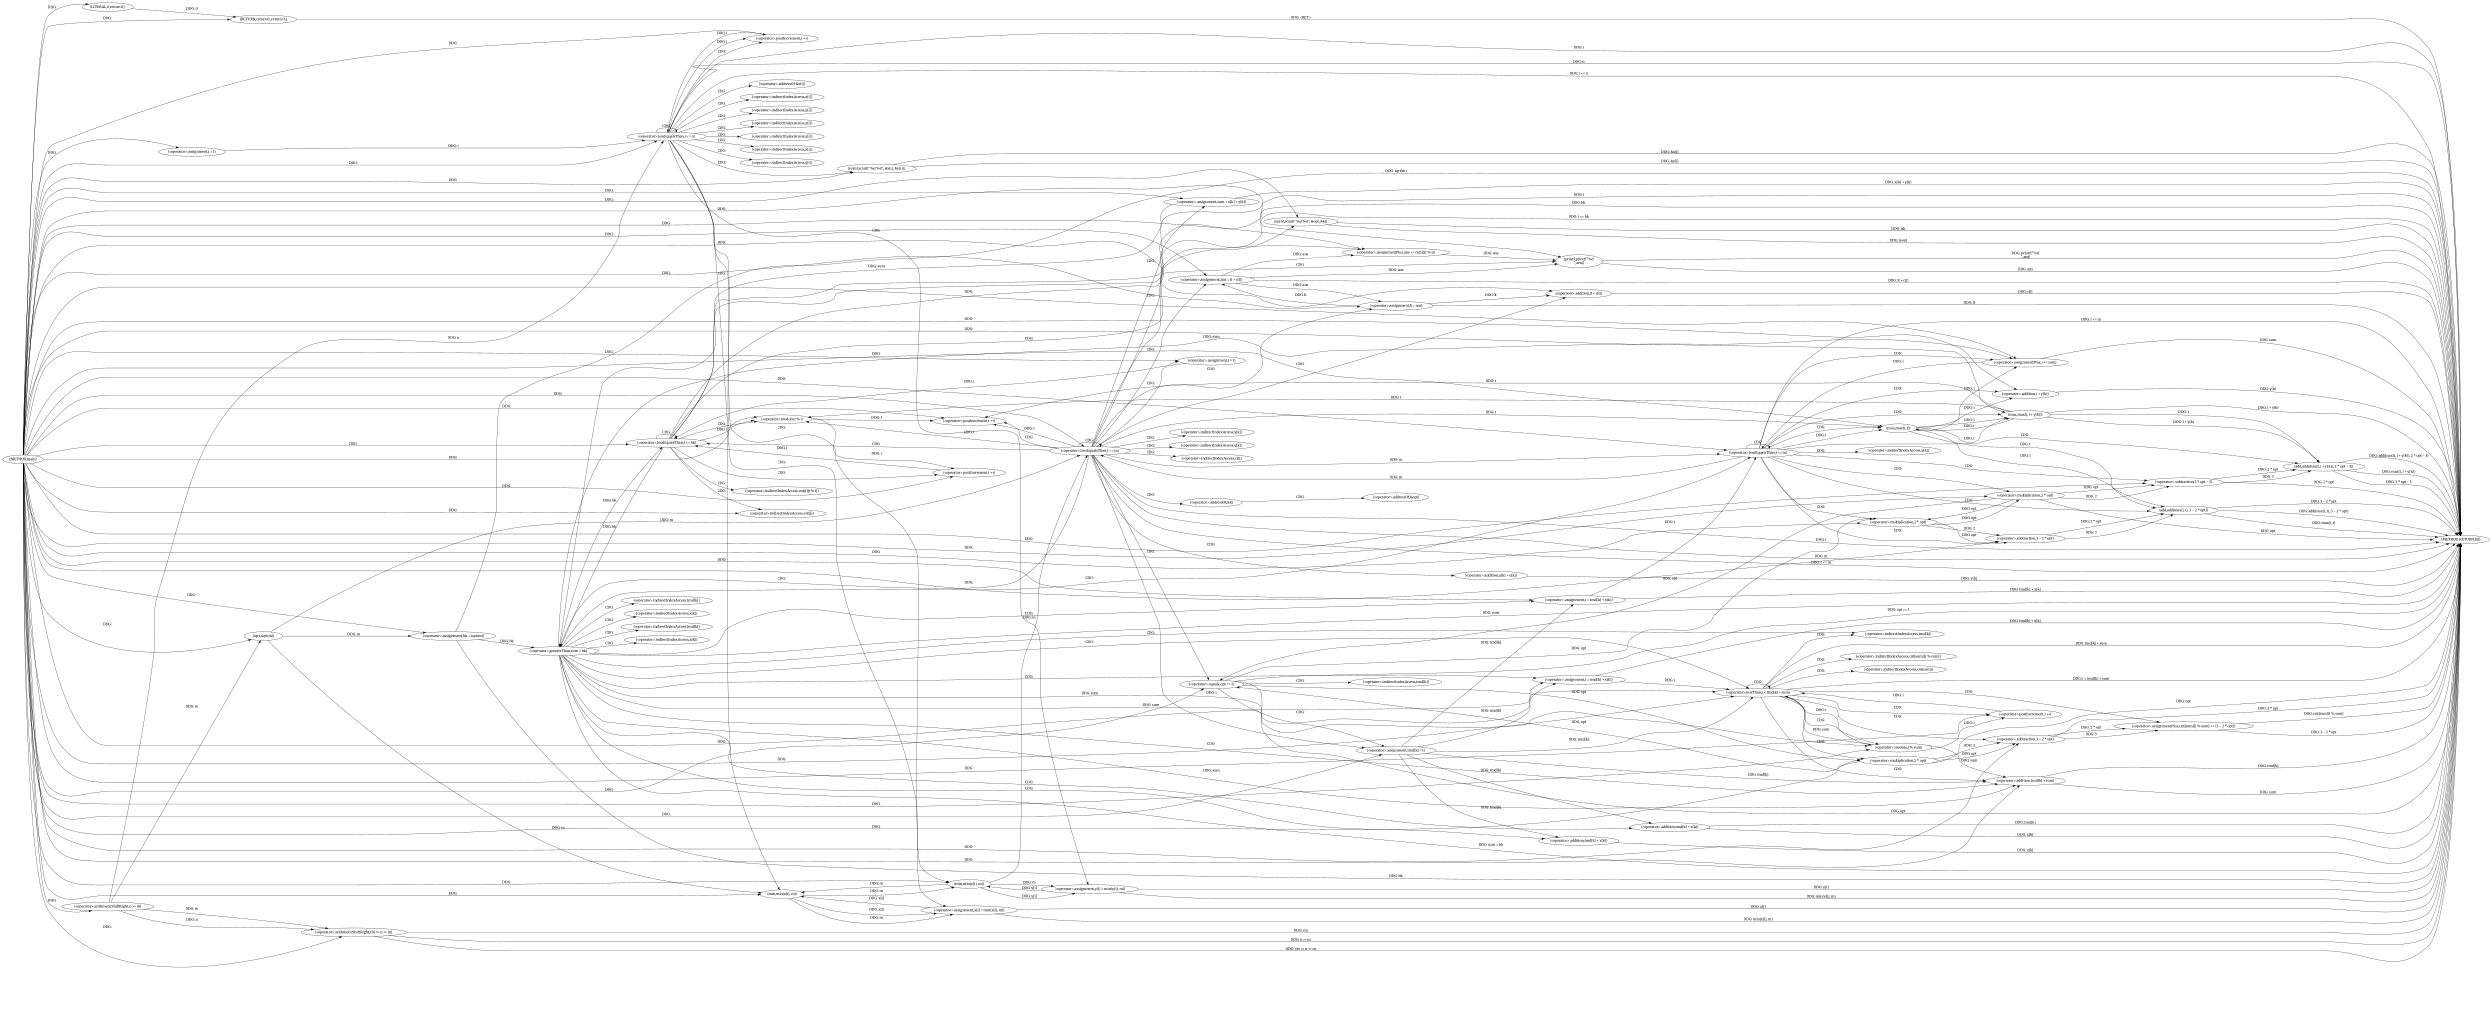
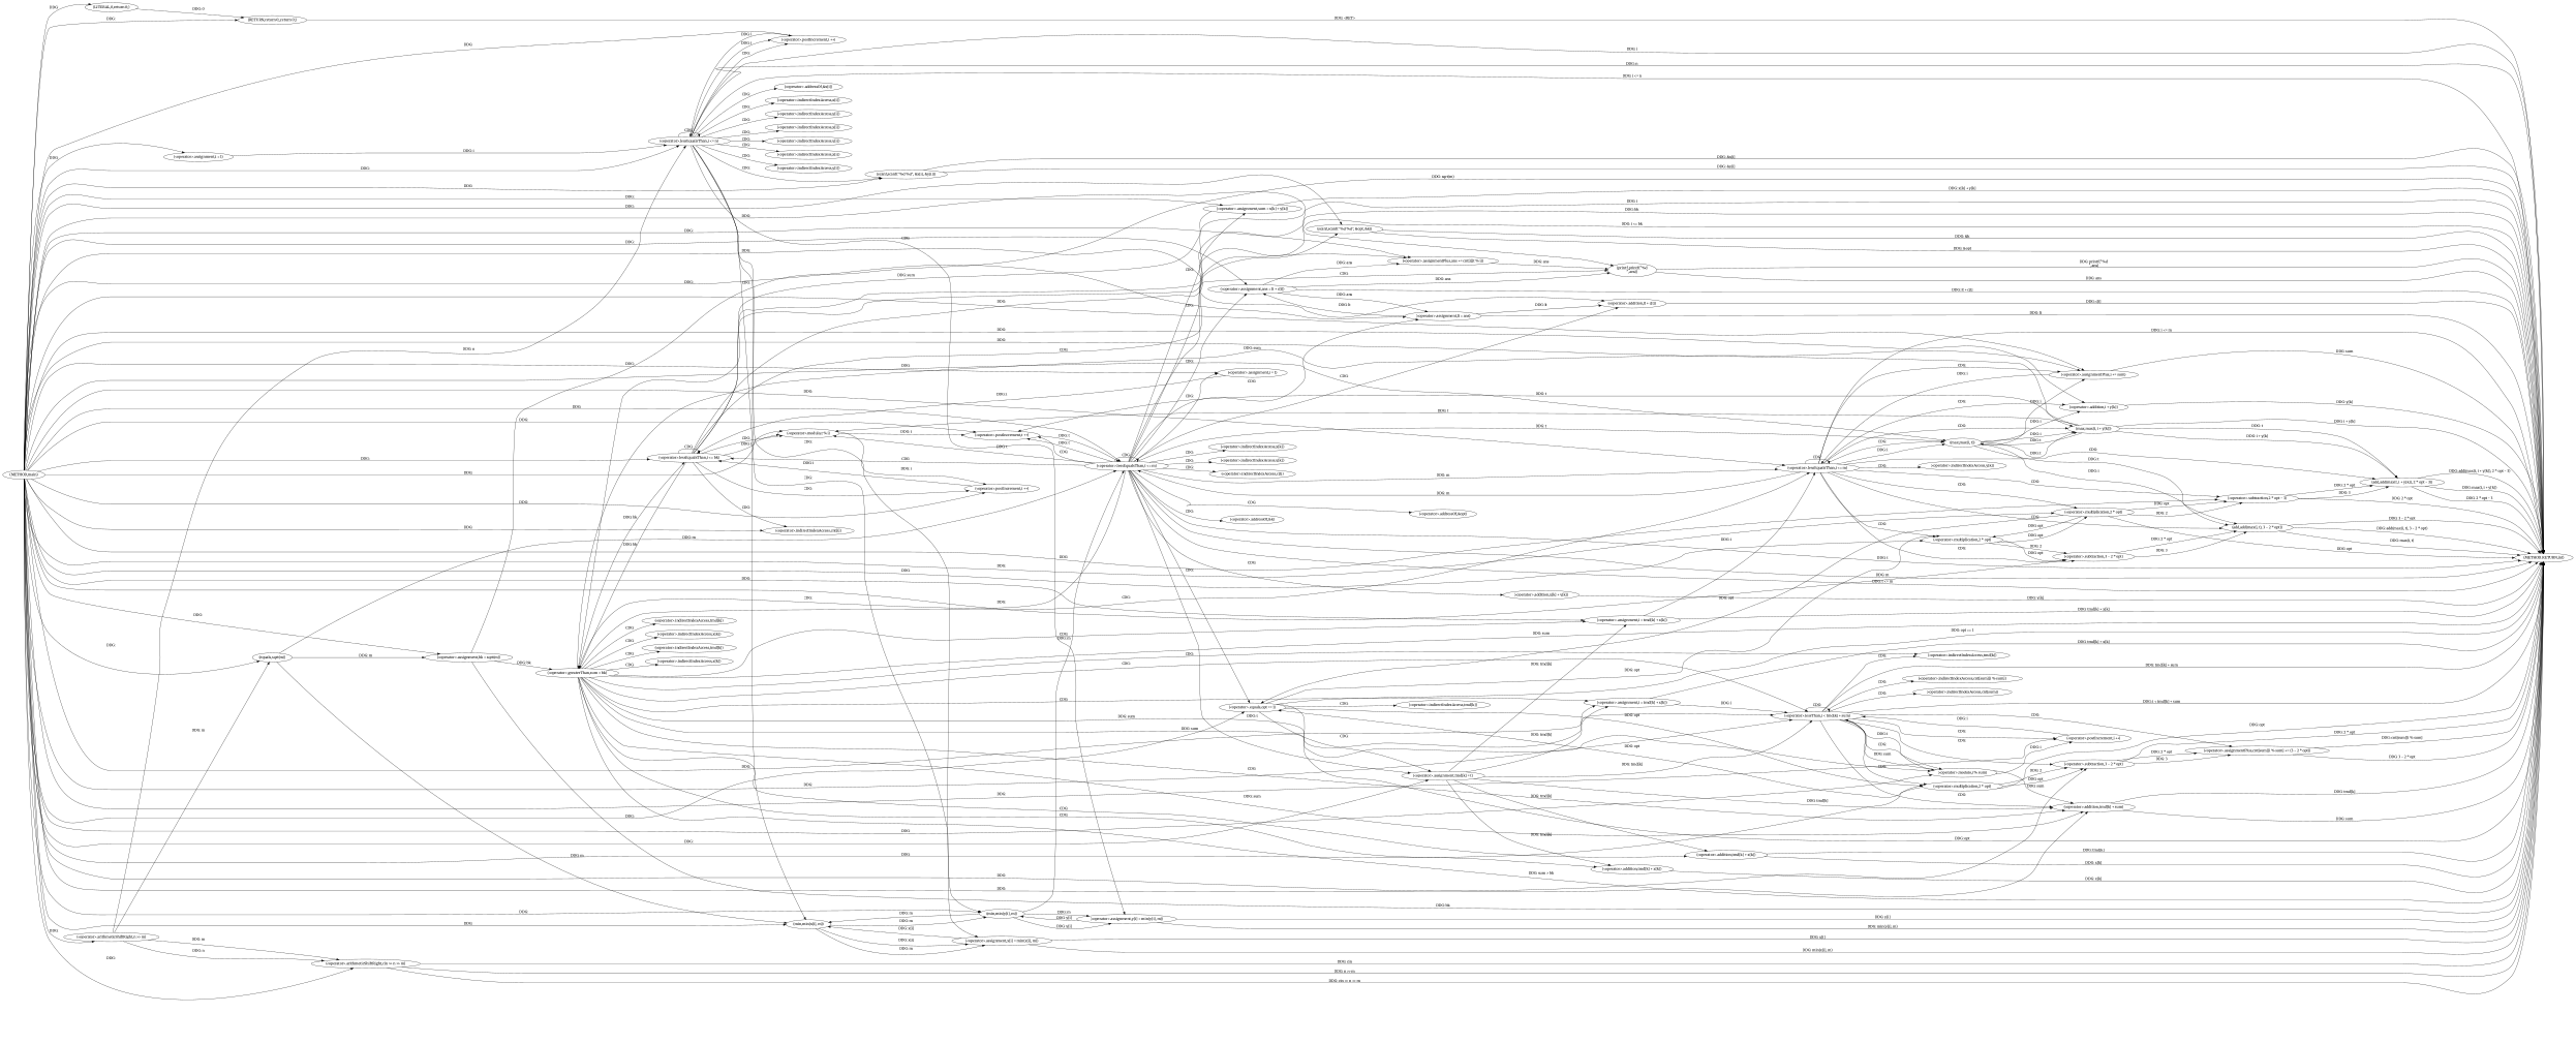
  digraph {
    fontname=Merriweather
    rankdir=LR
    node [fontname=Merriweather]
    edge [fontname=Merriweather]
    n1 [label="(METHOD,main)"]
    n2 [label="(<operator>.arithmeticShiftRight,cin >> n >> m)"]
    n3 [label="(<operator>.assignment,bk = sqrt(m))"]
    n4 [label="(RETURN,return 0;,return 0;)"]
    n5 [label="(<operator>.assignment,i = 1)"]
    n6 [label="(<operator>.lessEqualsThan,i <= n)"]
    n7 [label="(<operator>.postIncrement,i ++)"]
    n8 [label="(<operator>.lessEqualsThan,t <= m)"]
    n9 [label="(<operator>.postIncrement,t ++)"]
    n10 [label="(LITERAL,0,return 0;)"]
    n11 [label="(<operator>.arithmeticShiftRight,n >> m)"]
-   n12 [label="(sqrt,sqrt(m))"]
+   n12 [label="(equals,sqrt(m))"]
    n13 [label="(scanf,scanf(\"%d %d\", &x[i], &y[i]))"]
    n14 [label="(scanf,scanf(\"%d %d\", &opt, &k))"]
    n15 [label="(<operator>.assignment,sum = x[k] + y[k])"]
    n16 [label="(<operator>.assignment,ans = lt + c[t])"]
    n17 [label="(<operator>.assignment,lt = ans)"]
    n18 [label="(printf,printf(\"%d\n\", ans))"]
    n19 [label="(<operator>.equals,opt == 1)"]
    n20 [label="(<operator>.assignment,tmd[k] = t)"]
    n21 [label="(<operator>.assignment,i = 1)"]
    n22 [label="(<operator>.lessEqualsThan,i <= bk)"]
    n23 [label="(<operator>.postIncrement,i ++)"]
    n24 [label="(<operator>.assignmentPlus,ans += cnt[i][t % i])"]
    n25 [label="(<operator>.addition,lt + c[t])"]
    n26 [label="(min,min(x[i], m))"]
    n27 [label="(min,min(y[i], m))"]
    n28 [label="(<operator>.assignment,i = tmd[k] + x[k])"]
    n29 [label="(<operator>.lessEqualsThan,i <= m)"]
    n30 [label="(<operator>.assignmentPlus,i += sum)"]
    n31 [label="(<operator>.assignment,i = tmd[k] + x[k])"]
    n32 [label="(<operator>.lessThan,i < tmd[k] + sum)"]
    n33 [label="(<operator>.postIncrement,i ++)"]
    n34 [label="(<operator>.modulo,t % i)"]
    n35 [label="(<operator>.addition,tmd[k] + sum)"]
    n36 [label="(max,max(i, t))"]
    n37 [label="(<operator>.subtraction,3 - 2 * opt)"]
    n38 [label="(max,max(t, i + y[k]))"]
    n39 [label="(<operator>.subtraction,2 * opt - 3)"]
    n40 [label="(<operator>.subtraction,3 - 2 * opt)"]
    n41 [label="(<operator>.multiplication,2 * opt)"]
    n42 [label="(<operator>.addition,i + y[k])"]
    n43 [label="(<operator>.multiplication,2 * opt)"]
    n44 [label="(<operator>.modulo,i % sum)"]
    n45 [label="(<operator>.multiplication,2 * opt)"]
    n46 [label="(<operator>.indirectIndexAccess,cnt[i])"]
    n47 [label="(METHOD_RETURN,int)"]
    n48 [label="(<operator>.greaterThan,sum > bk)"]
    n49 [label="(<operator>.assignment,x[i] = min(x[i], m))"]
    n50 [label="(<operator>.assignment,y[i] = min(y[i], m))"]
    n51 [label="(<operator>.addressOf,&x[i])"]
    n52 [label="(<operator>.indirectIndexAccess,x[i])"]
    n53 [label="(<operator>.indirectIndexAccess,y[i])"]
    n54 [label="(<operator>.indirectIndexAccess,x[i])"]
    n55 [label="(<operator>.indirectIndexAccess,y[i])"]
    n56 [label="(<operator>.indirectIndexAccess,x[i])"]
    n57 [label="(<operator>.indirectIndexAccess,y[i])"]
    n58 [label="(<operator>.addition,x[k] + y[k])"]
    n59 [label="(<operator>.addressOf,&opt)"]
    n60 [label="(<operator>.addressOf,&k)"]
    n61 [label="(<operator>.indirectIndexAccess,x[k])"]
    n62 [label="(<operator>.indirectIndexAccess,y[k])"]
    n63 [label="(<operator>.indirectIndexAccess,c[t])"]
    n64 [label="(<operator>.indirectIndexAccess,tmd[k])"]
    n65 [label="(<operator>.addition,tmd[k] + x[k])"]
    n66 [label="(<operator>.addition,tmd[k] + x[k])"]
    n67 [label="(<operator>.indirectIndexAccess,tmd[k])"]
    n68 [label="(<operator>.indirectIndexAccess,x[k])"]
    n69 [label="(<operator>.indirectIndexAccess,tmd[k])"]
    n70 [label="(<operator>.indirectIndexAccess,x[k])"]
    n71 [label="(<operator>.indirectIndexAccess,tmd[k])"]
-   n72 [label="(<operator>.indirectIndexAccess,cnt[i][t % i])"]
    n73 [label="(add,add(max(i, t), 3 - 2 * opt))"]
    n74 [label="(add,add(max(t, i + y[k]), 2 * opt - 3))"]
    n75 [label="(<operator>.indirectIndexAccess,y[k])"]
    n76 [label="(<operator>.assignmentPlus,cnt[sum][i % sum] += (3 - 2 * opt))"]
    n77 [label="(<operator>.indirectIndexAccess,cnt[sum][i % sum])"]
    n78 [label="(<operator>.indirectIndexAccess,cnt[sum])"]
    n1 -> n2 [label="DDG: "]
    n1 -> n3 [label="DDG: "]
    n1 -> n4 [label="DDG: "]
    n1 -> n5 [label="DDG: "]
    n1 -> n6 [label="DDG: "]
    n1 -> n7 [label="DDG: "]
    n1 -> n8 [label="DDG: "]
    n1 -> n9 [label="DDG: "]
    n1 -> n10 [label="DDG: "]
    n1 -> n11 [label="DDG: "]
    n1 -> n12 [label="DDG: "]
    n1 -> n13 [label="DDG: "]
    n1 -> n14 [label="DDG: "]
    n1 -> n15 [label="DDG: "]
    n1 -> n16 [label="DDG: "]
    n1 -> n17 [label="DDG: "]
    n1 -> n18 [label="DDG: "]
    n1 -> n19 [label="DDG: "]
    n1 -> n20 [label="DDG: "]
    n1 -> n21 [label="DDG: "]
    n1 -> n22 [label="DDG: "]
    n1 -> n23 [label="DDG: "]
    n1 -> n24 [label="DDG: "]
    n1 -> n25 [label="DDG: "]
    n1 -> n26 [label="DDG: "]
    n1 -> n27 [label="DDG: "]
    n1 -> n28 [label="DDG: "]
    n1 -> n29 [label="DDG: "]
    n1 -> n30 [label="DDG: "]
    n1 -> n31 [label="DDG: "]
    n1 -> n32 [label="DDG: "]
    n1 -> n33 [label="DDG: "]
    n1 -> n34 [label="DDG: "]
    n1 -> n35 [label="DDG: "]
    n1 -> n36 [label="DDG: "]
    n1 -> n37 [label="DDG: "]
    n1 -> n38 [label="DDG: "]
    n1 -> n39 [label="DDG: "]
    n1 -> n40 [label="DDG: "]
    n1 -> n41 [label="DDG: "]
    n1 -> n42 [label="DDG: "]
    n1 -> n43 [label="DDG: "]
    n1 -> n44 [label="DDG: "]
    n1 -> n45 [label="DDG: "]
    n1 -> n46 [label="DDG: "]
    n2 -> n47 [label="DDG: n >> m"]
    n2 -> n47 [label="DDG: cin >> n >> m"]
    n2 -> n47 [label="DDG: cin"]
    n3 -> n47 [label="DDG: bk"]
    n3 -> n47 [label="DDG: sqrt(m)"]
    n3 -> n48 [label="DDG: bk"]
    n4 -> n47 [label="DDG: <RET>"]
    n5 -> n6 [label="DDG: i"]
    n6 -> n6 [label="CDG: "]
    n6 -> n7 [label="DDG: i"]
    n6 -> n7 [label="CDG: "]
    n6 -> n13 [label="CDG: "]
    n6 -> n26 [label="CDG: "]
    n6 -> n27 [label="CDG: "]
    n6 -> n47 [label="DDG: i"]
    n6 -> n47 [label="DDG: n"]
    n6 -> n47 [label="DDG: i <= n"]
    n6 -> n49 [label="CDG: "]
    n6 -> n50 [label="CDG: "]
    n6 -> n51 [label="CDG: "]
    n6 -> n52 [label="CDG: "]
    n6 -> n53 [label="CDG: "]
    n6 -> n54 [label="CDG: "]
    n6 -> n55 [label="CDG: "]
    n6 -> n56 [label="CDG: "]
    n6 -> n57 [label="CDG: "]
    n7 -> n6 [label="DDG: i"]
    n8 -> n8 [label="CDG: "]
    n8 -> n9 [label="DDG: t"]
    n8 -> n9 [label="CDG: "]
    n8 -> n14 [label="CDG: "]
    n8 -> n15 [label="CDG: "]
    n8 -> n16 [label="CDG: "]
    n8 -> n17 [label="CDG: "]
    n8 -> n18 [label="CDG: "]
    n8 -> n19 [label="CDG: "]
    n8 -> n20 [label="DDG: t"]
    n8 -> n21 [label="CDG: "]
    n8 -> n22 [label="CDG: "]
    n8 -> n25 [label="CDG: "]
    n8 -> n29 [label="DDG: m"]
    n8 -> n34 [label="DDG: t"]
    n8 -> n36 [label="DDG: t"]
    n8 -> n47 [label="DDG: t"]
    n8 -> n47 [label="DDG: m"]
    n8 -> n47 [label="DDG: t <= m"]
    n8 -> n48 [label="CDG: "]
    n8 -> n58 [label="CDG: "]
-   n60 -> n59 [label="CDG: "]
+   n8 -> n59 [label="CDG: "]
    n8 -> n60 [label="CDG: "]
    n8 -> n61 [label="CDG: "]
    n8 -> n62 [label="CDG: "]
    n8 -> n63 [label="CDG: "]
+   n9 -> n8 [label="DDG: t"]
    n10 -> n4 [label="DDG: 0"]
    n11 -> n2 [label="DDG: n"]
    n11 -> n2 [label="DDG: m"]
    n11 -> n6 [label="DDG: n"]
    n11 -> n12 [label="DDG: m"]
    n12 -> n3 [label="DDG: m"]
    n12 -> n8 [label="DDG: m"]
    n12 -> n26 [label="DDG: m"]
    n13 -> n47 [label="DDG: &x[i]"]
    n13 -> n47 [label="DDG: &y[i]"]
    n14 -> n47 [label="DDG: &opt"]
    n14 -> n47 [label="DDG: &k"]
    n15 -> n47 [label="DDG: x[k] + y[k]"]
    n15 -> n48 [label="DDG: sum"]
    n16 -> n17 [label="DDG: ans"]
    n16 -> n18 [label="DDG: ans"]
    n16 -> n24 [label="DDG: ans"]
    n16 -> n47 [label="DDG: lt + c[t]"]
    n17 -> n16 [label="DDG: lt"]
    n17 -> n25 [label="DDG: lt"]
    n17 -> n47 [label="DDG: lt"]
    n18 -> n47 [label="DDG: ans"]
    n18 -> n47 [label="DDG: printf(\"%d\n\", ans)"]
    n19 -> n20 [label="CDG: "]
    n19 -> n41 [label="DDG: opt"]
    n19 -> n45 [label="DDG: opt"]
    n19 -> n47 [label="DDG: opt"]
    n19 -> n47 [label="DDG: opt == 1"]
    n19 -> n64 [label="CDG: "]
    n20 -> n28 [label="DDG: tmd[k]"]
    n20 -> n31 [label="DDG: tmd[k]"]
    n20 -> n32 [label="DDG: tmd[k]"]
    n20 -> n35 [label="DDG: tmd[k]"]
    n20 -> n65 [label="DDG: tmd[k]"]
    n20 -> n66 [label="DDG: tmd[k]"]
    n21 -> n22 [label="DDG: i"]
    n22 -> n22 [label="CDG: "]
    n22 -> n23 [label="CDG: "]
    n22 -> n24 [label="CDG: "]
    n22 -> n34 [label="DDG: i"]
    n22 -> n34 [label="CDG: "]
    n22 -> n46 [label="CDG: "]
    n22 -> n47 [label="DDG: i"]
    n22 -> n47 [label="DDG: bk"]
    n22 -> n47 [label="DDG: i <= bk"]
    n22 -> n48 [label="DDG: bk"]
-   n22 -> n72 [label="CDG: "]
    n23 -> n22 [label="DDG: i"]
    n24 -> n18 [label="DDG: ans"]
    n25 -> n47 [label="DDG: c[t]"]
    n26 -> n27 [label="DDG: m"]
    n26 -> n49 [label="DDG: x[i]"]
    n26 -> n49 [label="DDG: m"]
    n27 -> n8 [label="DDG: m"]
    n27 -> n26 [label="DDG: m"]
    n27 -> n50 [label="DDG: y[i]"]
    n27 -> n50 [label="DDG: m"]
    n28 -> n29 [label="DDG: i"]
    n28 -> n47 [label="DDG: tmd[k] + x[k]"]
    n29 -> n8 [label="DDG: m"]
    n29 -> n29 [label="CDG: "]
    n29 -> n30 [label="CDG: "]
    n29 -> n36 [label="DDG: i"]
    n29 -> n36 [label="CDG: "]
    n29 -> n37 [label="CDG: "]
    n29 -> n38 [label="CDG: "]
    n29 -> n39 [label="CDG: "]
    n29 -> n41 [label="CDG: "]
    n29 -> n42 [label="CDG: "]
    n29 -> n43 [label="CDG: "]
    n29 -> n47 [label="DDG: i <= m"]
    n29 -> n73 [label="CDG: "]
    n29 -> n74 [label="CDG: "]
    n29 -> n75 [label="CDG: "]
    n30 -> n29 [label="DDG: i"]
    n30 -> n47 [label="DDG: sum"]
    n31 -> n32 [label="DDG: i"]
    n31 -> n47 [label="DDG: tmd[k] + x[k]"]
    n32 -> n32 [label="CDG: "]
    n32 -> n33 [label="CDG: "]
    n32 -> n35 [label="CDG: "]
    n32 -> n40 [label="CDG: "]
    n32 -> n44 [label="DDG: i"]
    n32 -> n44 [label="CDG: "]
    n32 -> n45 [label="CDG: "]
    n32 -> n47 [label="DDG: tmd[k] + sum"]
    n32 -> n47 [label="DDG: i < tmd[k] + sum"]
    n32 -> n71 [label="CDG: "]
    n32 -> n76 [label="CDG: "]
    n32 -> n77 [label="CDG: "]
    n32 -> n78 [label="CDG: "]
    n33 -> n32 [label="DDG: i"]
    n34 -> n9 [label="DDG: t"]
    n34 -> n23 [label="DDG: i"]
    n35 -> n47 [label="DDG: tmd[k]"]
    n35 -> n47 [label="DDG: sum"]
    n36 -> n30 [label="DDG: i"]
    n36 -> n38 [label="DDG: t"]
    n36 -> n38 [label="DDG: i"]
    n36 -> n42 [label="DDG: i"]
    n36 -> n73 [label="DDG: i"]
    n36 -> n73 [label="DDG: t"]
    n37 -> n73 [label="DDG: 2 * opt"]
    n37 -> n73 [label="DDG: 3"]
    n38 -> n9 [label="DDG: t"]
    n38 -> n34 [label="DDG: t"]
    n38 -> n36 [label="DDG: t"]
    n38 -> n47 [label="DDG: i + y[k]"]
    n38 -> n74 [label="DDG: i + y[k]"]
    n38 -> n74 [label="DDG: t"]
    n39 -> n47 [label="DDG: 2 * opt"]
    n39 -> n74 [label="DDG: 2 * opt"]
    n39 -> n74 [label="DDG: 3"]
    n40 -> n47 [label="DDG: 2 * opt"]
    n40 -> n76 [label="DDG: 3"]
    n40 -> n76 [label="DDG: 2 * opt"]
    n41 -> n37 [label="DDG: 2"]
    n41 -> n37 [label="DDG: opt"]
    n41 -> n43 [label="DDG: opt"]
    n42 -> n47 [label="DDG: y[k]"]
    n43 -> n19 [label="DDG: opt"]
    n43 -> n39 [label="DDG: 2"]
    n43 -> n39 [label="DDG: opt"]
    n43 -> n41 [label="DDG: opt"]
    n43 -> n47 [label="DDG: opt"]
    n44 -> n32 [label="DDG: sum"]
    n44 -> n33 [label="DDG: i"]
    n44 -> n35 [label="DDG: sum"]
    n45 -> n19 [label="DDG: opt"]
    n45 -> n40 [label="DDG: opt"]
    n45 -> n40 [label="DDG: 2"]
    n45 -> n47 [label="DDG: opt"]
    n48 -> n22 [label="DDG: bk"]
    n48 -> n28 [label="CDG: "]
    n48 -> n29 [label="CDG: "]
    n48 -> n30 [label="DDG: sum"]
    n48 -> n31 [label="CDG: "]
    n48 -> n32 [label="DDG: sum"]
    n48 -> n32 [label="CDG: "]
    n48 -> n35 [label="DDG: sum"]
    n48 -> n35 [label="CDG: "]
    n48 -> n44 [label="DDG: sum"]
    n48 -> n47 [label="DDG: sum"]
    n48 -> n47 [label="DDG: sum > bk"]
    n48 -> n65 [label="CDG: "]
    n48 -> n66 [label="CDG: "]
    n48 -> n67 [label="CDG: "]
    n48 -> n68 [label="CDG: "]
    n48 -> n69 [label="CDG: "]
    n48 -> n70 [label="CDG: "]
    n48 -> n71 [label="CDG: "]
    n49 -> n26 [label="DDG: x[i]"]
    n49 -> n47 [label="DDG: x[i]"]
    n49 -> n47 [label="DDG: min(x[i], m)"]
    n50 -> n27 [label="DDG: y[i]"]
    n50 -> n47 [label="DDG: y[i]"]
    n50 -> n47 [label="DDG: min(y[i], m)"]
    n58 -> n47 [label="DDG: y[k]"]
    n65 -> n47 [label="DDG: tmd[k]"]
    n65 -> n47 [label="DDG: x[k]"]
    n66 -> n47 [label="DDG: x[k]"]
    n73 -> n47 [label="DDG: max(i, t)"]
    n73 -> n47 [label="DDG: 3 - 2 * opt"]
    n73 -> n47 [label="DDG: add(max(i, t), 3 - 2 * opt)"]
    n74 -> n47 [label="DDG: max(t, i + y[k])"]
    n74 -> n47 [label="DDG: 2 * opt - 3"]
    n74 -> n47 [label="DDG: add(max(t, i + y[k]), 2 * opt - 3)"]
    n76 -> n47 [label="DDG: cnt[sum][i % sum]"]
    n76 -> n47 [label="DDG: 3 - 2 * opt"]
  }
